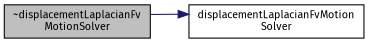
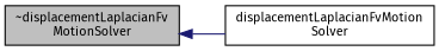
  digraph {
    rankdir=LR
    fontname="Fira Sans"
    node [color=black fontname="Fira Sans" fontsize=10 shape=record]
    n1 [fillcolor=grey75 fontcolor=black height=0.2 label="~displacementLaplacianFv\lMotionSolver" style=filled width=0.4]
    n2 [height=0.2 label="displacementLaplacianFvMotion\lSolver" width=0.4]
-   n2 -> n1 [color=midnightblue dir=back fontname="Fira Sans" fontsize=10 labelfontname=FreeSans labelfontsize=10 style=solid]
+   n1 -> n2 [color=midnightblue dir=back fontname="Fira Sans" fontsize=10 labelfontname=FreeSans labelfontsize=10 style=solid]
  }
